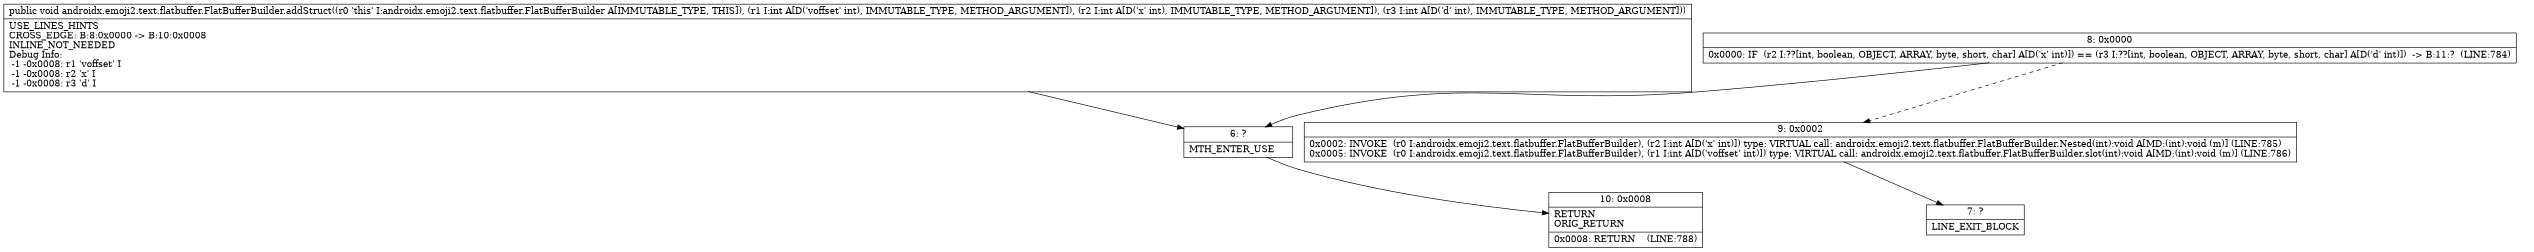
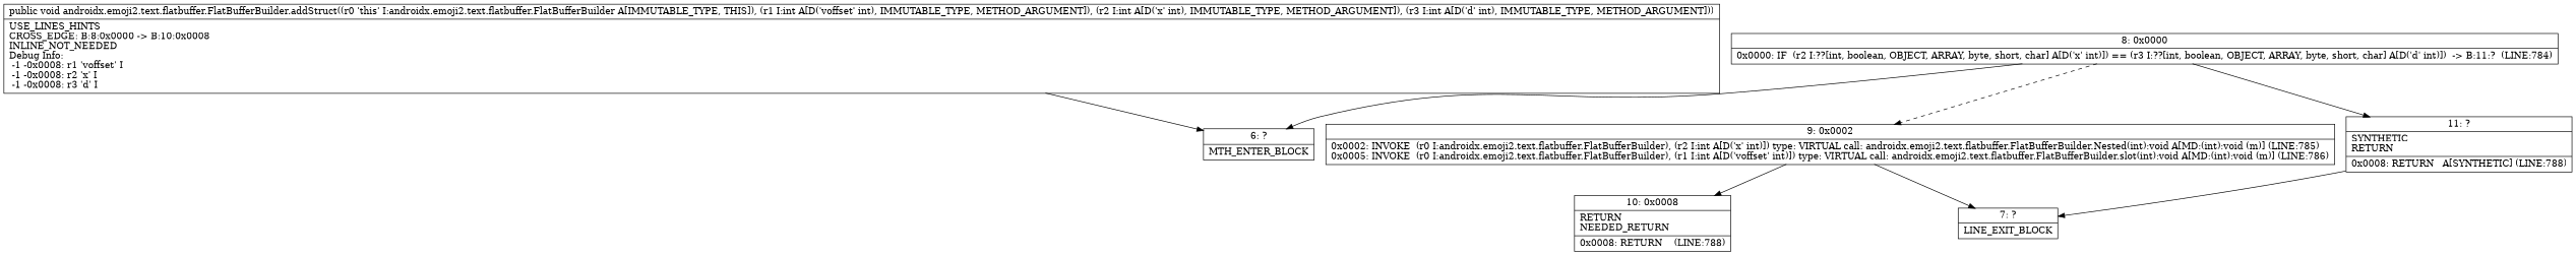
  digraph {
    node [shape=record]
-   n1 [label="{6\:\ ?|MTH_ENTER_USE\l}"]
+   n1 [label="{6\:\ ?|MTH_ENTER_BLOCK\l}"]
    n2 [label="{8\:\ 0x0000|0x0000: IF  (r2 I:??[int, boolean, OBJECT, ARRAY, byte, short, char] A[D('x' int)]) == (r3 I:??[int, boolean, OBJECT, ARRAY, byte, short, char] A[D('d' int)])  \-\> B:11:?  (LINE:784)\l}"]
    n3 [label="{9\:\ 0x0002|0x0002: INVOKE  (r0 I:androidx.emoji2.text.flatbuffer.FlatBufferBuilder), (r2 I:int A[D('x' int)]) type: VIRTUAL call: androidx.emoji2.text.flatbuffer.FlatBufferBuilder.Nested(int):void A[MD:(int):void (m)] (LINE:785)\l0x0005: INVOKE  (r0 I:androidx.emoji2.text.flatbuffer.FlatBufferBuilder), (r1 I:int A[D('voffset' int)]) type: VIRTUAL call: androidx.emoji2.text.flatbuffer.FlatBufferBuilder.slot(int):void A[MD:(int):void (m)] (LINE:786)\l}"]
-   n5 [label="{10\:\ 0x0008|RETURN\lORIG_RETURN\l|0x0008: RETURN    (LINE:788)\l}"]
+   n4 [label="{11\:\ ?|SYNTHETIC\lRETURN\l|0x0008: RETURN   A[SYNTHETIC] (LINE:788)\l}"]
+   n5 [label="{10\:\ 0x0008|RETURN\lNEEDED_RETURN\l|0x0008: RETURN    (LINE:788)\l}"]
    n6 [label="{7\:\ ?|LINE_EXIT_BLOCK\l}"]
    n7 [label="{public void androidx.emoji2.text.flatbuffer.FlatBufferBuilder.addStruct((r0 'this' I:androidx.emoji2.text.flatbuffer.FlatBufferBuilder A[IMMUTABLE_TYPE, THIS]), (r1 I:int A[D('voffset' int), IMMUTABLE_TYPE, METHOD_ARGUMENT]), (r2 I:int A[D('x' int), IMMUTABLE_TYPE, METHOD_ARGUMENT]), (r3 I:int A[D('d' int), IMMUTABLE_TYPE, METHOD_ARGUMENT]))  | USE_LINES_HINTS\lCROSS_EDGE: B:8:0x0000 \-\> B:10:0x0008\lINLINE_NOT_NEEDED\lDebug Info:\l  \-1 \-0x0008: r1 'voffset' I\l  \-1 \-0x0008: r2 'x' I\l  \-1 \-0x0008: r3 'd' I\l}"]
    n2 -> n1
    n2 -> n3 [style=dashed]
-   n1 -> n5
+   n2 -> n4
+   n3 -> n5
    n3 -> n6
+   n4 -> n6
    n7 -> n1
  }
